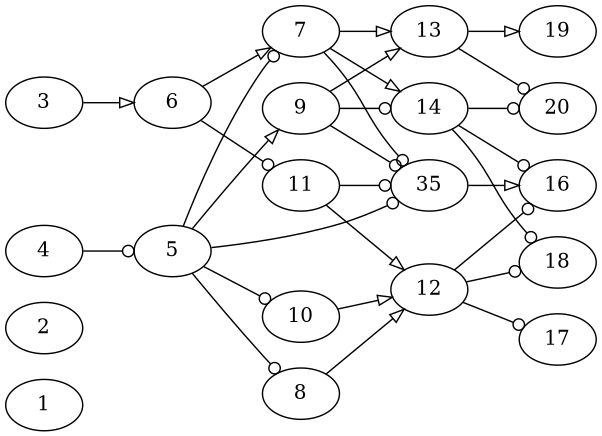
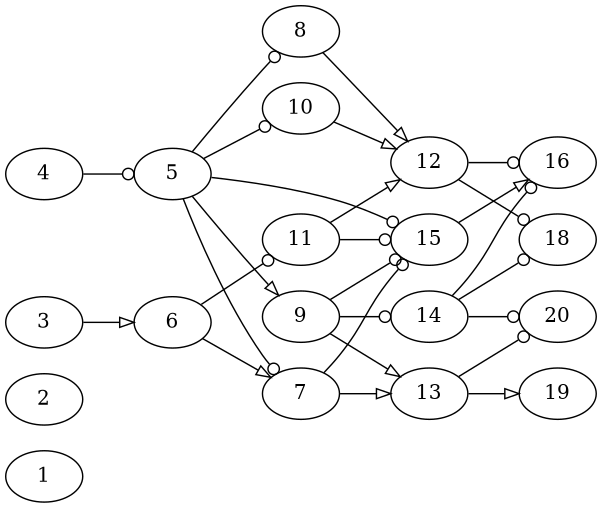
  digraph {
    rankdir=LR
    node [alpha=0.07]
    edge [arrowhead=odot]
    1 [expect_size=23283712]
    2 [alpha=0.05 expect_size=41615360]
    3 [expect_size=30177280]
    6 [alpha=0.08 expect_size=6769664]
    4 [alpha=0.11 expect_size=6164480]
    5 [alpha=0.11 expect_size=38137856]
    7 [expect_size=42957824]
    8 [alpha=0.16 expect_size=12096512]
    9 [alpha=0.06 expect_size=28141568]
    10 [alpha=0.17 expect_size=34396160]
-   15 [alpha=0.03 expect_size=43951104 label=35]
+   15 [alpha=0.03 expect_size=43951104]
    11 [alpha=0.17 expect_size=22857728]
    13 [alpha=0.13 expect_size=49248256]
    14 [alpha=0.01 expect_size=17772544]
    12 [expect_size=38404096]
    19 [alpha=0.10 expect_size=48044032]
    20 [alpha=0.19 expect_size=15172608]
    16 [alpha=0.01 expect_size=21903360]
    18 [alpha=0.18 expect_size=10753024]
-   17 [alpha=0.04 expect_size=41504768]
    3 -> 6 [arrowhead=onormal]
    6 -> 7 [arrowhead=onormal]
    6 -> 11
    4 -> 5
    5 -> 7
    5 -> 8
    5 -> 9 [arrowhead=onormal]
    5 -> 10
    5 -> 15
    7 -> 15
    7 -> 13 [arrowhead=onormal]
-   7 -> 14 [arrowhead=onormal]
    8 -> 12 [arrowhead=onormal]
    9 -> 15
    9 -> 13 [arrowhead=onormal]
    9 -> 14
    10 -> 12 [arrowhead=onormal]
    15 -> 16 [arrowhead=onormal]
    11 -> 15
    11 -> 12 [arrowhead=onormal]
    13 -> 19 [arrowhead=onormal]
    13 -> 20
    14 -> 20
    14 -> 16
    14 -> 18
    12 -> 16
    12 -> 18
-   12 -> 17
  }
